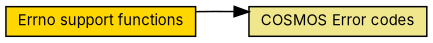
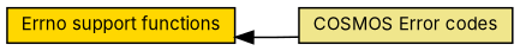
  digraph {
    rankdir=LR
    fontname=Inter
    node [color=black fontname=Inter fontsize=10 shape=record style=filled]
    n1 [fillcolor=gold fontcolor=black height=0.2 label="Errno support functions" width=0.4]
    n2 [fillcolor=khaki height=0.2 label="COSMOS Error codes" width=0.4]
-   n2 -> n1 [dir=back fontname=Inter fontsize=10 labelfontname=Helvetica labelfontsize=10 shape=plaintext style=solid]
+   n1 -> n2 [dir=back fontname=Inter fontsize=10 labelfontname=Helvetica labelfontsize=10 shape=plaintext style=solid]
  }
